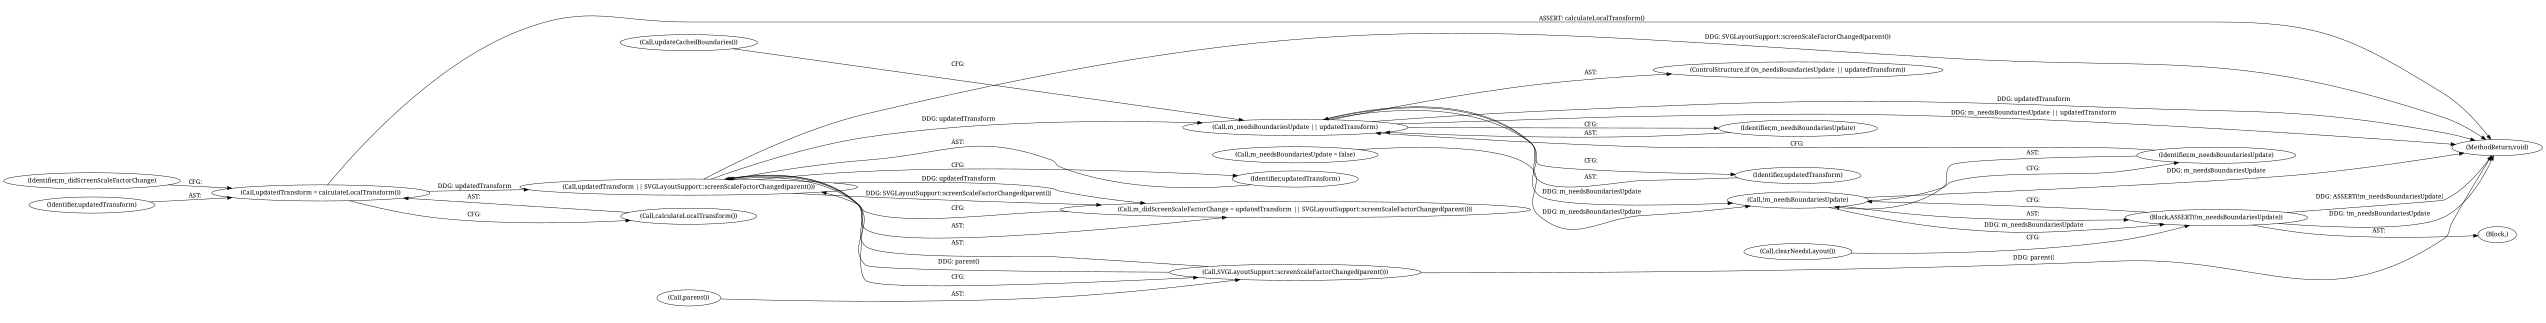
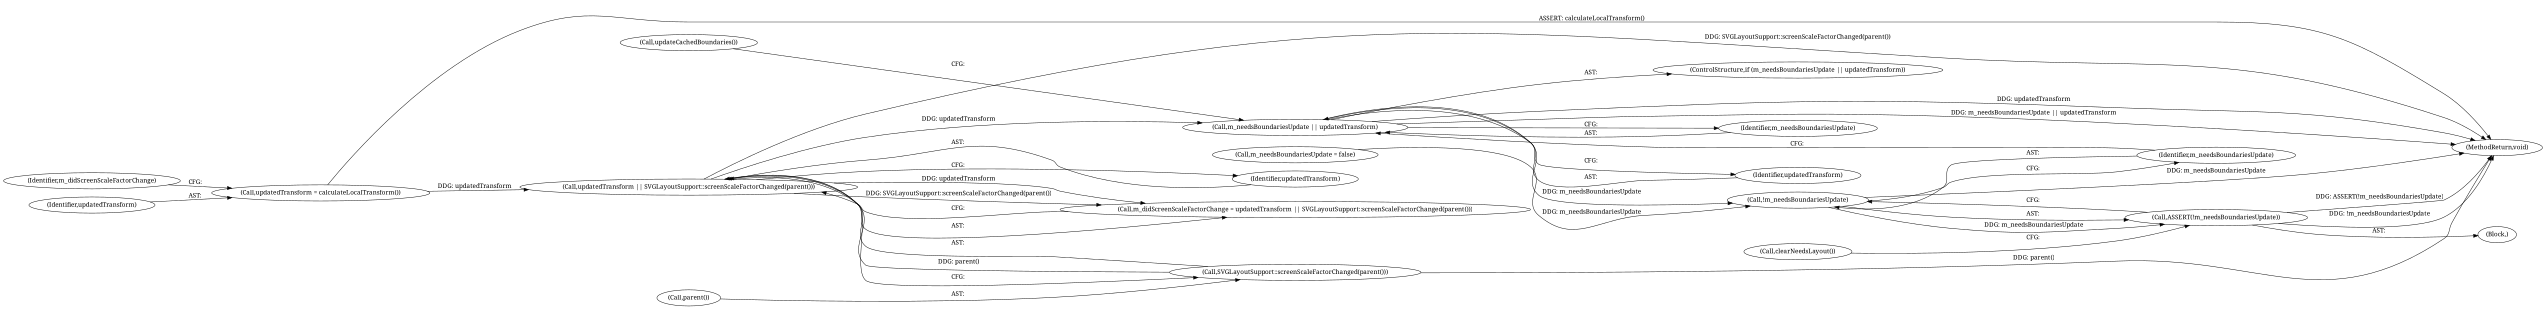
  digraph {
    fontname="Noto Serif"
    rankdir=LR
    node [fontname="Noto Serif"]
    edge [fontname="Noto Serif"]
    n1 [label="(Call,m_needsBoundariesUpdate || updatedTransform)"]
    n2 [label="(Call,!m_needsBoundariesUpdate)"]
    n3 [label="(Identifier,m_needsBoundariesUpdate)"]
    n4 [label="(Identifier,updatedTransform)"]
    n5 [label="(ControlStructure,if (m_needsBoundariesUpdate || updatedTransform))"]
    n6 [label="(MethodReturn,void)"]
-   n7 [label="(Block,ASSERT(!m_needsBoundariesUpdate))"]
+   n7 [label="(Call,ASSERT(!m_needsBoundariesUpdate))"]
    n8 [label="(Identifier,m_needsBoundariesUpdate)"]
    n9 [label="(Call,updatedTransform || SVGLayoutSupport::screenScaleFactorChanged(parent()))"]
    n10 [label="(Call,SVGLayoutSupport::screenScaleFactorChanged(parent()))"]
    n11 [label="(Identifier,updatedTransform)"]
    n12 [label="(Call,m_didScreenScaleFactorChange = updatedTransform || SVGLayoutSupport::screenScaleFactorChanged(parent()))"]
    n13 [label="(Call,updatedTransform = calculateLocalTransform())"]
-   n14 [label="(Call,calculateLocalTransform())"]
    n15 [label="(Block,)"]
    n16 [label="(Call,parent())"]
    n17 [label="(Call,updateCachedBoundaries())"]
    n18 [label="(Call,clearNeedsLayout())"]
    n19 [label="(Identifier,m_didScreenScaleFactorChange)"]
    n20 [label="(Identifier,updatedTransform)"]
    n21 [label="(Call,m_needsBoundariesUpdate = false)"]
    n1 -> n2 [label="DDG: m_needsBoundariesUpdate"]
    n1 -> n3 [label="CFG: "]
    n1 -> n4 [label="CFG: "]
    n1 -> n5 [label="AST: "]
    n1 -> n6 [label="DDG: m_needsBoundariesUpdate || updatedTransform"]
    n1 -> n6 [label="DDG: updatedTransform"]
    n2 -> n6 [label="DDG: m_needsBoundariesUpdate"]
    n2 -> n7 [label="AST: "]
    n2 -> n7 [label="DDG: m_needsBoundariesUpdate"]
    n2 -> n8 [label="CFG: "]
    n3 -> n1 [label="AST: "]
    n4 -> n1 [label="AST: "]
    n7 -> n2 [label="CFG: "]
    n7 -> n6 [label="DDG: !m_needsBoundariesUpdate"]
    n7 -> n6 [label="DDG: ASSERT(!m_needsBoundariesUpdate)"]
    n7 -> n15 [label="AST: "]
    n8 -> n1 [label="CFG: "]
    n8 -> n2 [label="AST: "]
    n9 -> n1 [label="DDG: updatedTransform"]
    n9 -> n6 [label="DDG: SVGLayoutSupport::screenScaleFactorChanged(parent())"]
    n9 -> n10 [label="CFG: "]
    n9 -> n11 [label="CFG: "]
    n9 -> n12 [label="AST: "]
    n9 -> n12 [label="DDG: updatedTransform"]
    n9 -> n12 [label="DDG: SVGLayoutSupport::screenScaleFactorChanged(parent())"]
    n10 -> n6 [label="DDG: parent()"]
    n10 -> n9 [label="AST: "]
    n10 -> n9 [label="DDG: parent()"]
    n11 -> n9 [label="AST: "]
    n12 -> n9 [label="CFG: "]
    n13 -> n6 [label="ASSERT: calculateLocalTransform()"]
    n13 -> n9 [label="DDG: updatedTransform"]
-   n13 -> n14 [label="CFG: "]
-   n14 -> n13 [label="AST: "]
    n16 -> n10 [label="AST: "]
    n17 -> n1 [label="CFG: "]
    n18 -> n7 [label="CFG: "]
    n19 -> n13 [label="CFG: "]
    n20 -> n13 [label="AST: "]
    n21 -> n2 [label="DDG: m_needsBoundariesUpdate"]
  }
